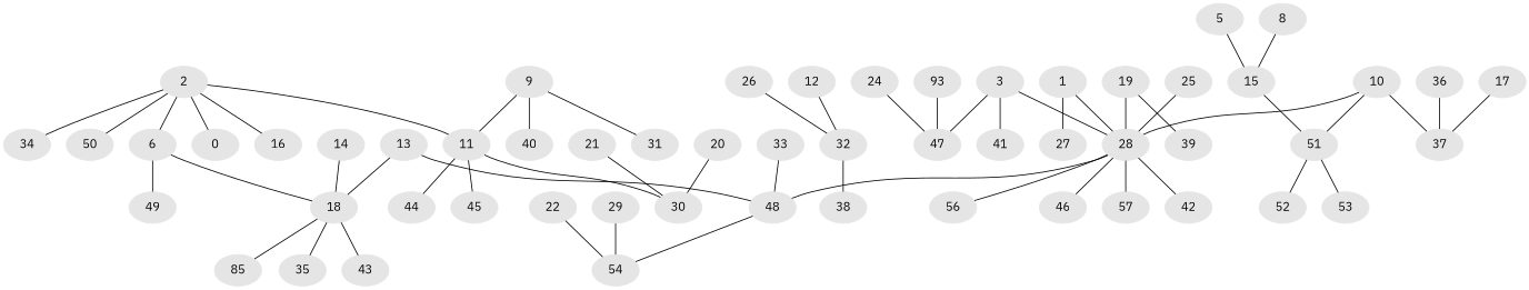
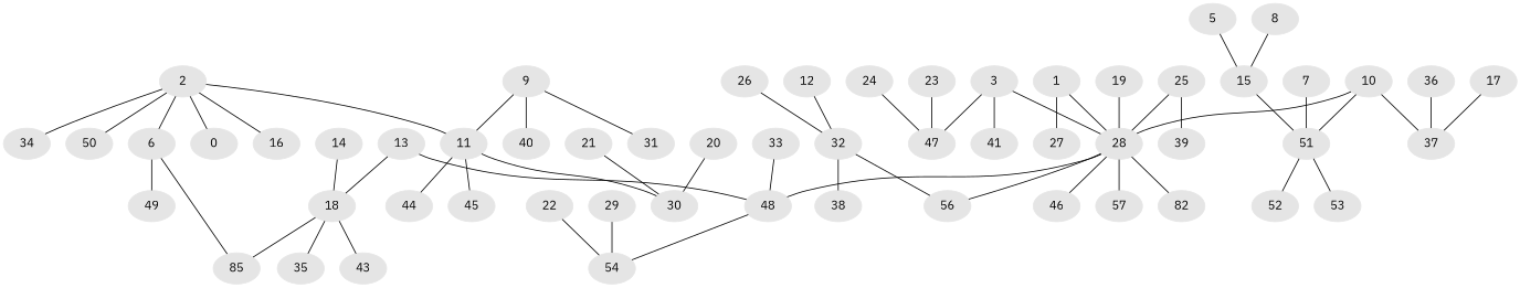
  graph {
    fontname="IBM Plex Sans"
    node [color=gray90 fontname="IBM Plex Sans" style=filled]
    edge [fontname="IBM Plex Sans" weight=1.0]
    1
    27
    28
    48
-   42
+   42 [label=82]
    46
    56
    57
    n9 [label=0]
    2
    6
    11
    16
    34
    50
    18
    49
    30
    44
    45
    3
    41
    47
    5
    15
    51
    35
    43
    n29 [label=85]
+   7
    52
    53
    8
    9
    31
    40
    10
    37
    12
    32
    38
    13
    54
    14
    17
    19
    39
    20
    21
    22
-   23 [label=93]
+   23
    24
    25
    26
    29
    33
    36
    1 -- 27
    1 -- 28
    28 -- 48
    28 -- 42
    28 -- 46
    28 -- 56
    28 -- 57
    48 -- 54
    2 -- n9
    2 -- 6
    2 -- 11
    2 -- 16
    2 -- 34
    2 -- 50
-   6 -- 18
+   6 -- n29
    6 -- 49
    11 -- 30
    11 -- 44
    11 -- 45
    18 -- 35
    18 -- 43
    18 -- n29
    3 -- 28
    3 -- 41
    3 -- 47
    5 -- 15
    15 -- 51
    51 -- 52
    51 -- 53
+   7 -- 51
    8 -- 15
    9 -- 11
    9 -- 31
    9 -- 40
    10 -- 28
    10 -- 51
    10 -- 37
    12 -- 32
+   32 -- 56
    32 -- 38
    13 -- 48
    13 -- 18
    14 -- 18
    17 -- 37
    19 -- 28
-   19 -- 39
+   25 -- 39
    20 -- 30
    21 -- 30
    22 -- 54
    23 -- 47
    24 -- 47
    25 -- 28
    26 -- 32
    29 -- 54
    33 -- 48
    36 -- 37
  }
